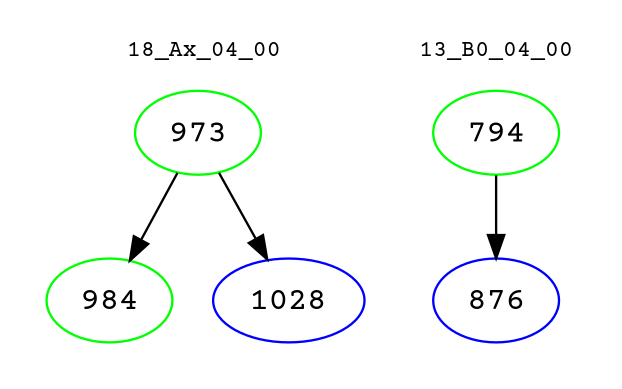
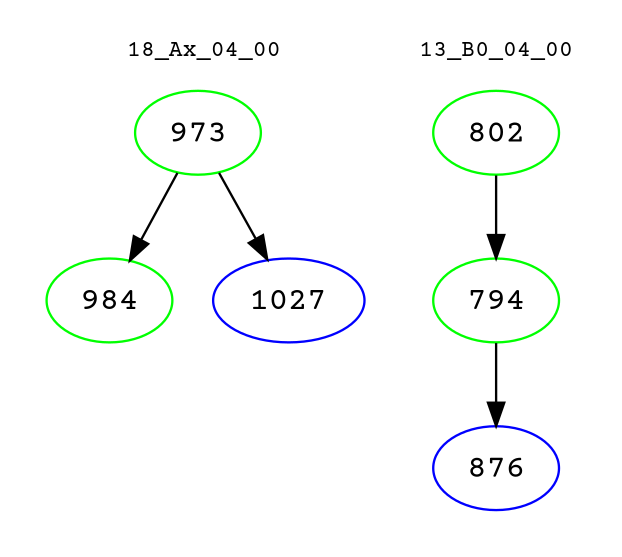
  digraph {
    fontname="Courier Prime"
    node [color=green fontname="Courier Prime"]
    edge [color=black fontname="Courier Prime"]
    n1 [label=984]
    n2 [label=973]
-   n3 [color=blue label=1028]
+   n3 [color=blue label=1027]
+   n4 [label=802]
    n5 [label=794]
    n6 [color=blue label=876]
    subgraph cluster_1 {
      color=white
      fontsize=10
      label="18_Ax_04_00"
      n1
      n2
      n3
    }
    subgraph cluster_2 {
      color=white
      fontsize=10
      label="13_B0_04_00"
+     n4
      n5
      n6
    }
    n2 -> n1
    n2 -> n3
+   n4 -> n5
    n5 -> n6
  }
